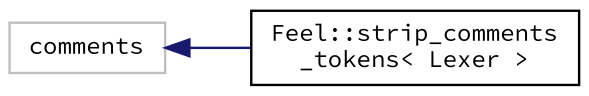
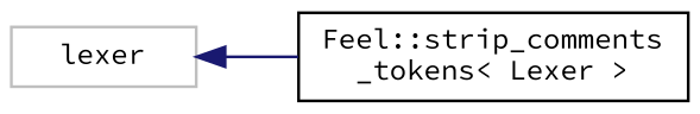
  digraph {
    rankdir=LR
    fontname="Source Code Pro"
    node [fillcolor=white fontname="Source Code Pro" fontsize=10 shape=record style=filled]
-   n1 [color=grey75 height=0.2 label=comments width=0.4]
+   n1 [color=grey75 height=0.2 label=lexer width=0.4]
    n2 [color=black height=0.2 label="Feel::strip_comments\l_tokens\< Lexer \>" width=0.4]
    n1 -> n2 [color=midnightblue dir=back fontname="Source Code Pro" fontsize=10 labelfontname=Helvetica labelfontsize=10 style=solid]
  }
